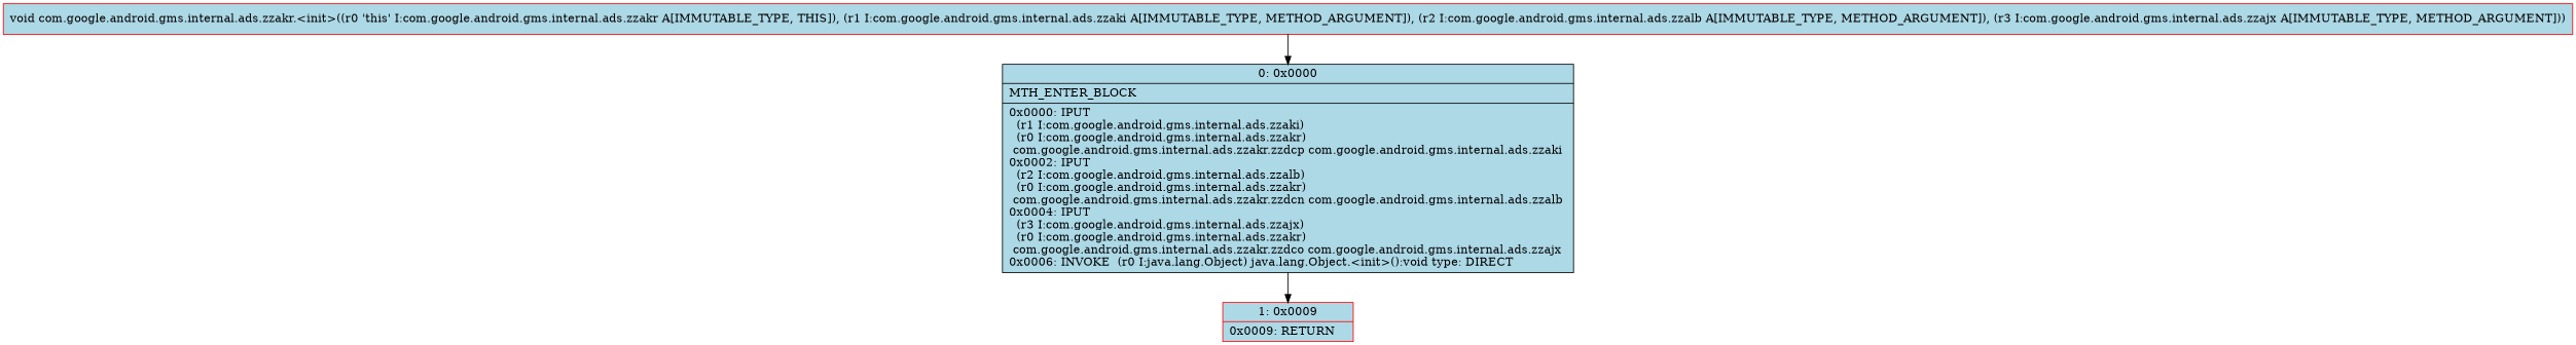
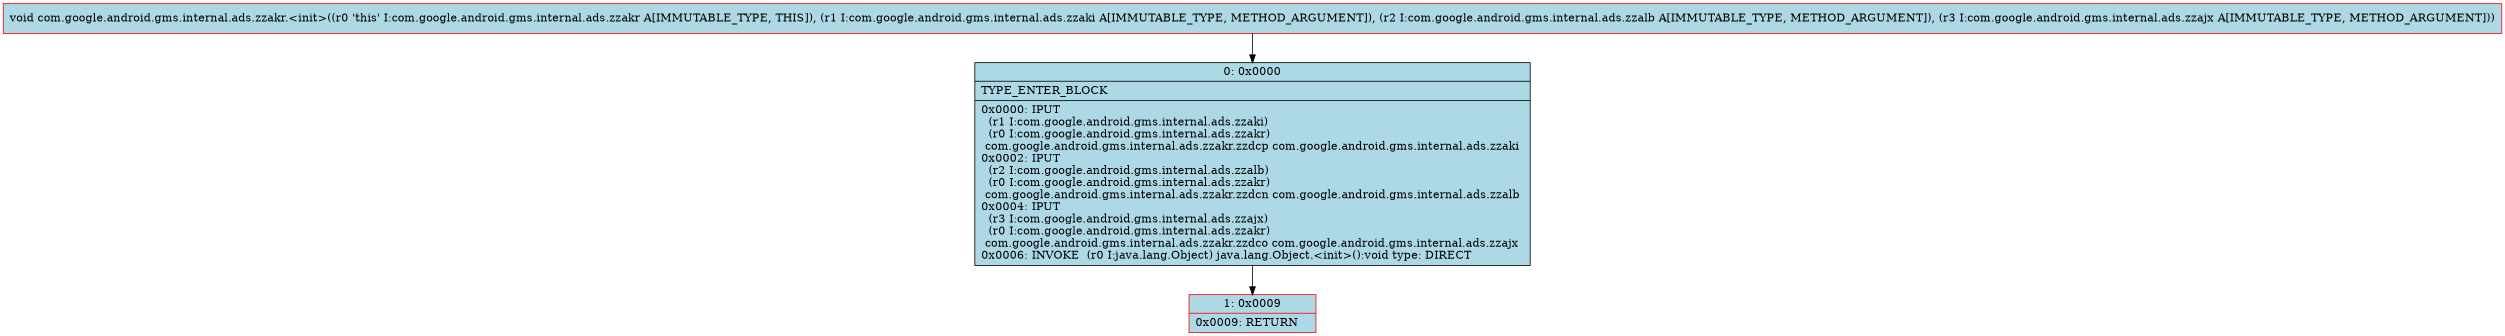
  digraph {
    node [shape=record style=filled fillcolor=lightblue color=red]
-   n1 [label="{0\:\ 0x0000|MTH_ENTER_BLOCK\l|0x0000: IPUT  \l  (r1 I:com.google.android.gms.internal.ads.zzaki)\l  (r0 I:com.google.android.gms.internal.ads.zzakr)\l com.google.android.gms.internal.ads.zzakr.zzdcp com.google.android.gms.internal.ads.zzaki \l0x0002: IPUT  \l  (r2 I:com.google.android.gms.internal.ads.zzalb)\l  (r0 I:com.google.android.gms.internal.ads.zzakr)\l com.google.android.gms.internal.ads.zzakr.zzdcn com.google.android.gms.internal.ads.zzalb \l0x0004: IPUT  \l  (r3 I:com.google.android.gms.internal.ads.zzajx)\l  (r0 I:com.google.android.gms.internal.ads.zzakr)\l com.google.android.gms.internal.ads.zzakr.zzdco com.google.android.gms.internal.ads.zzajx \l0x0006: INVOKE  (r0 I:java.lang.Object) java.lang.Object.\<init\>():void type: DIRECT \l}" color=black]
+   n1 [label="{0\:\ 0x0000|TYPE_ENTER_BLOCK\l|0x0000: IPUT  \l  (r1 I:com.google.android.gms.internal.ads.zzaki)\l  (r0 I:com.google.android.gms.internal.ads.zzakr)\l com.google.android.gms.internal.ads.zzakr.zzdcp com.google.android.gms.internal.ads.zzaki \l0x0002: IPUT  \l  (r2 I:com.google.android.gms.internal.ads.zzalb)\l  (r0 I:com.google.android.gms.internal.ads.zzakr)\l com.google.android.gms.internal.ads.zzakr.zzdcn com.google.android.gms.internal.ads.zzalb \l0x0004: IPUT  \l  (r3 I:com.google.android.gms.internal.ads.zzajx)\l  (r0 I:com.google.android.gms.internal.ads.zzakr)\l com.google.android.gms.internal.ads.zzakr.zzdco com.google.android.gms.internal.ads.zzajx \l0x0006: INVOKE  (r0 I:java.lang.Object) java.lang.Object.\<init\>():void type: DIRECT \l}" color=black]
    n2 [label="{1\:\ 0x0009|0x0009: RETURN   \l}"]
    n3 [label="{void com.google.android.gms.internal.ads.zzakr.\<init\>((r0 'this' I:com.google.android.gms.internal.ads.zzakr A[IMMUTABLE_TYPE, THIS]), (r1 I:com.google.android.gms.internal.ads.zzaki A[IMMUTABLE_TYPE, METHOD_ARGUMENT]), (r2 I:com.google.android.gms.internal.ads.zzalb A[IMMUTABLE_TYPE, METHOD_ARGUMENT]), (r3 I:com.google.android.gms.internal.ads.zzajx A[IMMUTABLE_TYPE, METHOD_ARGUMENT])) }"]
    n1 -> n2
    n3 -> n1
  }
